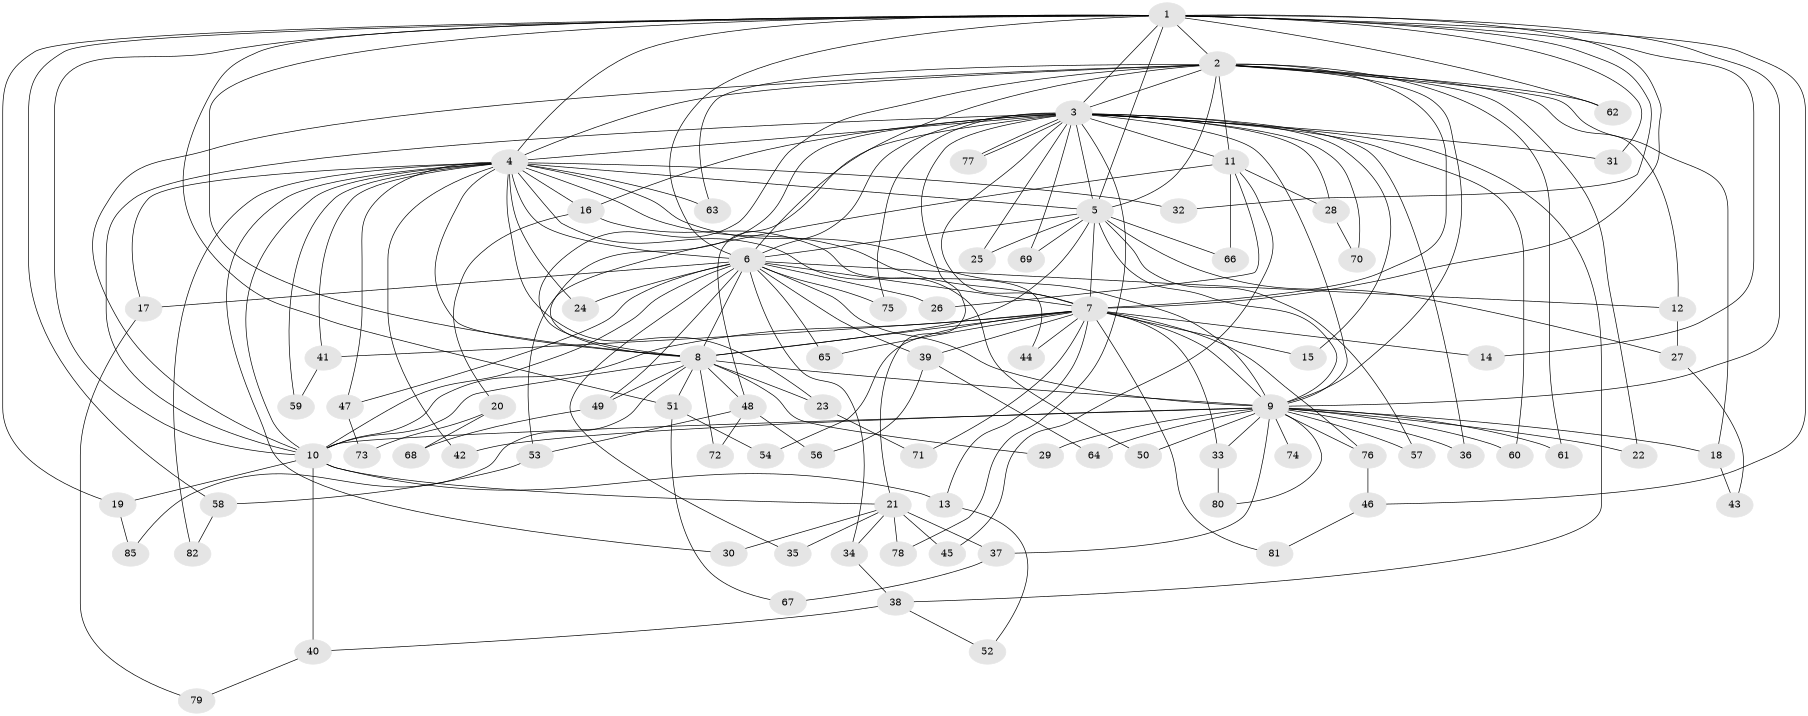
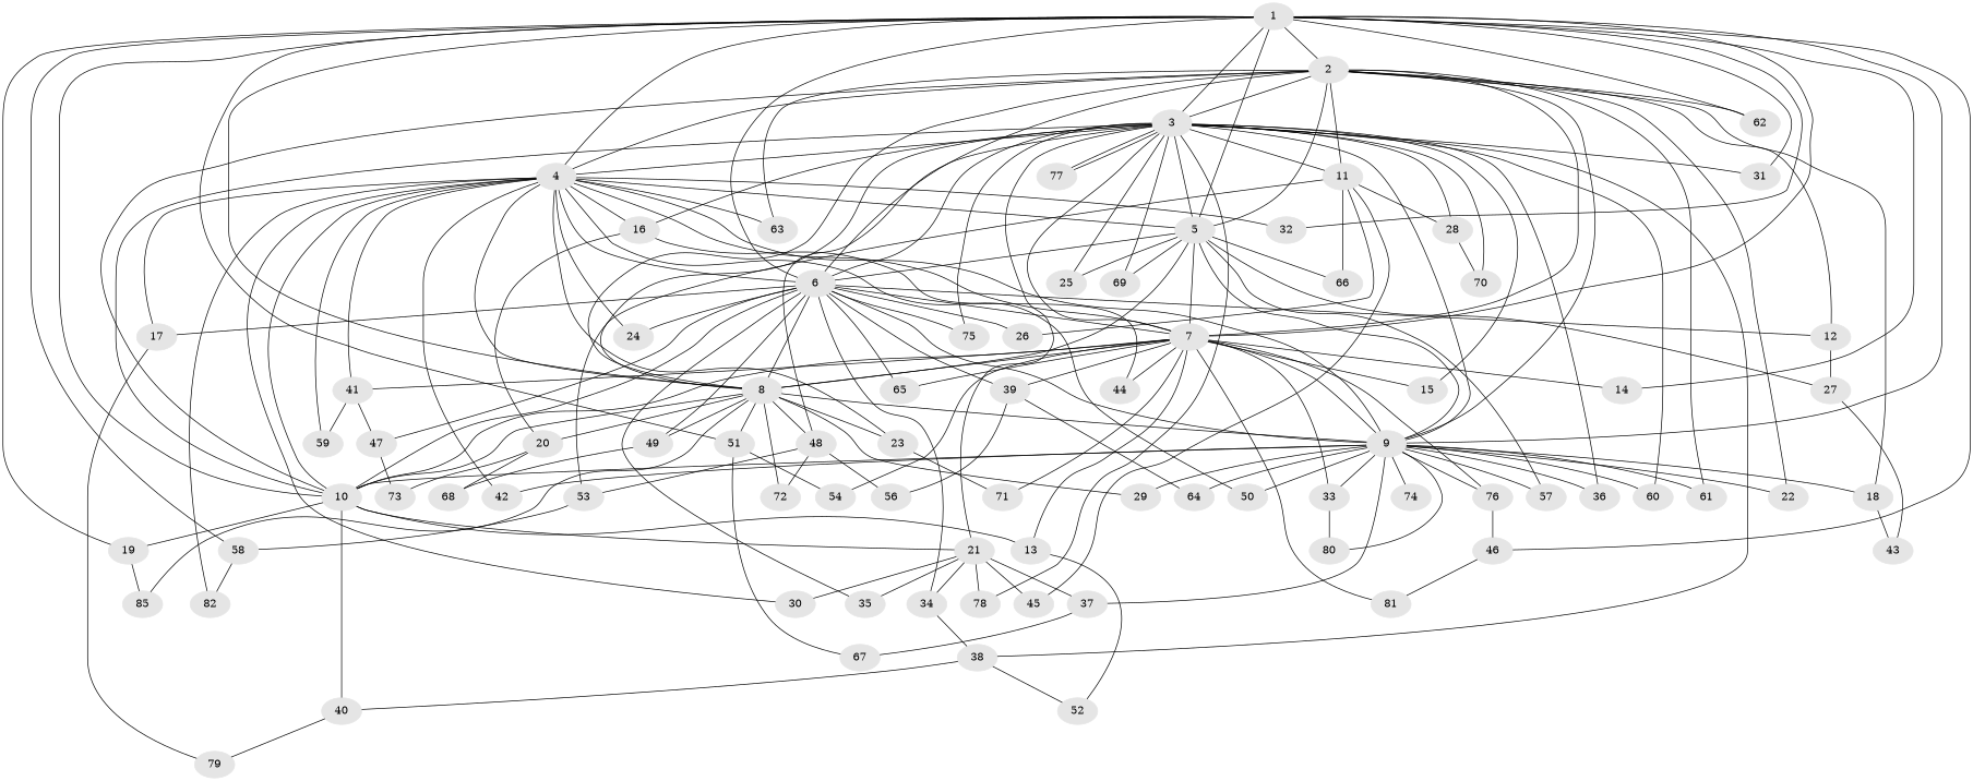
  graph {
    node [color=gray90 style=filled]
    1
    2
    3
    4
    5
    6
    7
    8
    9
    10
    14
    19
    31
    32
    46
    51
    58
    62
    11
    12
    18
    22
    61
    63
    15
    16
    21
    25
    28
    36
    38
    48
    60
    69
    70
    75
    77
    78
    17
    23
    24
    30
    41
    42
    47
    50
    59
    82
    27
    57
    66
    26
    34
    35
    39
    49
    65
    13
    33
    44
    54
    71
    76
    81
    20
    29
    n67 [label=85]
    72
    74
    37
    64
    80
    40
    67
    45
    53
    43
    52
    56
    79
    73
    68
    1 -- 2
    1 -- 3
    1 -- 4
    1 -- 5
    1 -- 6
    1 -- 7
    1 -- 8
    1 -- 9
    1 -- 10
    1 -- 14
    1 -- 19
    1 -- 31
    1 -- 32
    1 -- 46
    1 -- 51
    1 -- 58
    1 -- 62
    2 -- 3
    2 -- 4
    2 -- 5
    2 -- 6
    2 -- 7
    2 -- 8
    2 -- 9
    2 -- 10
    2 -- 62
    2 -- 11
    2 -- 12
    2 -- 18
    2 -- 22
    2 -- 61
    2 -- 63
    3 -- 4
    3 -- 5
    3 -- 6
    3 -- 7
    3 -- 8
    3 -- 9
    3 -- 10
    3 -- 31
    3 -- 11
    3 -- 15
    3 -- 16
    3 -- 21
    3 -- 25
    3 -- 28
    3 -- 36
    3 -- 38
    3 -- 48
    3 -- 60
    3 -- 69
    3 -- 70
    3 -- 75
    3 -- 77
    3 -- 77
    3 -- 78
    4 -- 5
    4 -- 6
    4 -- 7
    4 -- 8
    4 -- 9
    4 -- 10
    4 -- 32
    4 -- 63
    4 -- 16
    4 -- 17
    4 -- 23
    4 -- 24
    4 -- 30
    4 -- 41
    4 -- 42
-   4 -- 47
+   41 -- 47
    4 -- 50
    4 -- 59
    4 -- 82
    5 -- 6
    5 -- 7
    5 -- 8
    5 -- 9
    5 -- 25
    5 -- 69
    5 -- 27
    5 -- 57
    5 -- 66
    6 -- 7
    6 -- 8
    6 -- 9
    6 -- 10
    6 -- 12
    6 -- 75
    6 -- 17
    6 -- 24
    6 -- 47
    6 -- 26
    6 -- 34
    6 -- 35
    6 -- 39
    6 -- 49
    6 -- 65
    7 -- 8
    7 -- 9
    7 -- 10
    7 -- 14
    7 -- 15
    7 -- 41
    7 -- 39
    7 -- 65
    7 -- 13
    7 -- 33
    7 -- 44
    7 -- 54
    7 -- 71
    7 -- 76
    7 -- 81
    8 -- 9
    8 -- 10
    8 -- 51
    8 -- 48
    8 -- 23
    8 -- 49
+   8 -- 20
    8 -- 29
    8 -- n67
    8 -- 72
    9 -- 10
    9 -- 18
    9 -- 22
    9 -- 61
    9 -- 36
    9 -- 60
    9 -- 42
    9 -- 50
    9 -- 57
    9 -- 33
    9 -- 76
    9 -- 29
    9 -- 74
    9 -- 37
    9 -- 64
    9 -- 80
    10 -- 19
    10 -- 21
    10 -- 13
    10 -- 40
    19 -- n67
    46 -- 81
    51 -- 54
    51 -- 67
    58 -- 82
    11 -- 28
    11 -- 66
    11 -- 26
    11 -- 45
    11 -- 53
    12 -- 27
    18 -- 43
    16 -- 44
    16 -- 20
    21 -- 78
    21 -- 30
    21 -- 34
    21 -- 35
    21 -- 37
    21 -- 45
    28 -- 70
    38 -- 40
    38 -- 52
    48 -- 72
    48 -- 53
    48 -- 56
    17 -- 79
    23 -- 71
    41 -- 59
    47 -- 73
    27 -- 43
    34 -- 38
    39 -- 64
    39 -- 56
    49 -- 68
    13 -- 52
    33 -- 80
    76 -- 46
    20 -- 73
    20 -- 68
    37 -- 67
    40 -- 79
    53 -- 58
  }
